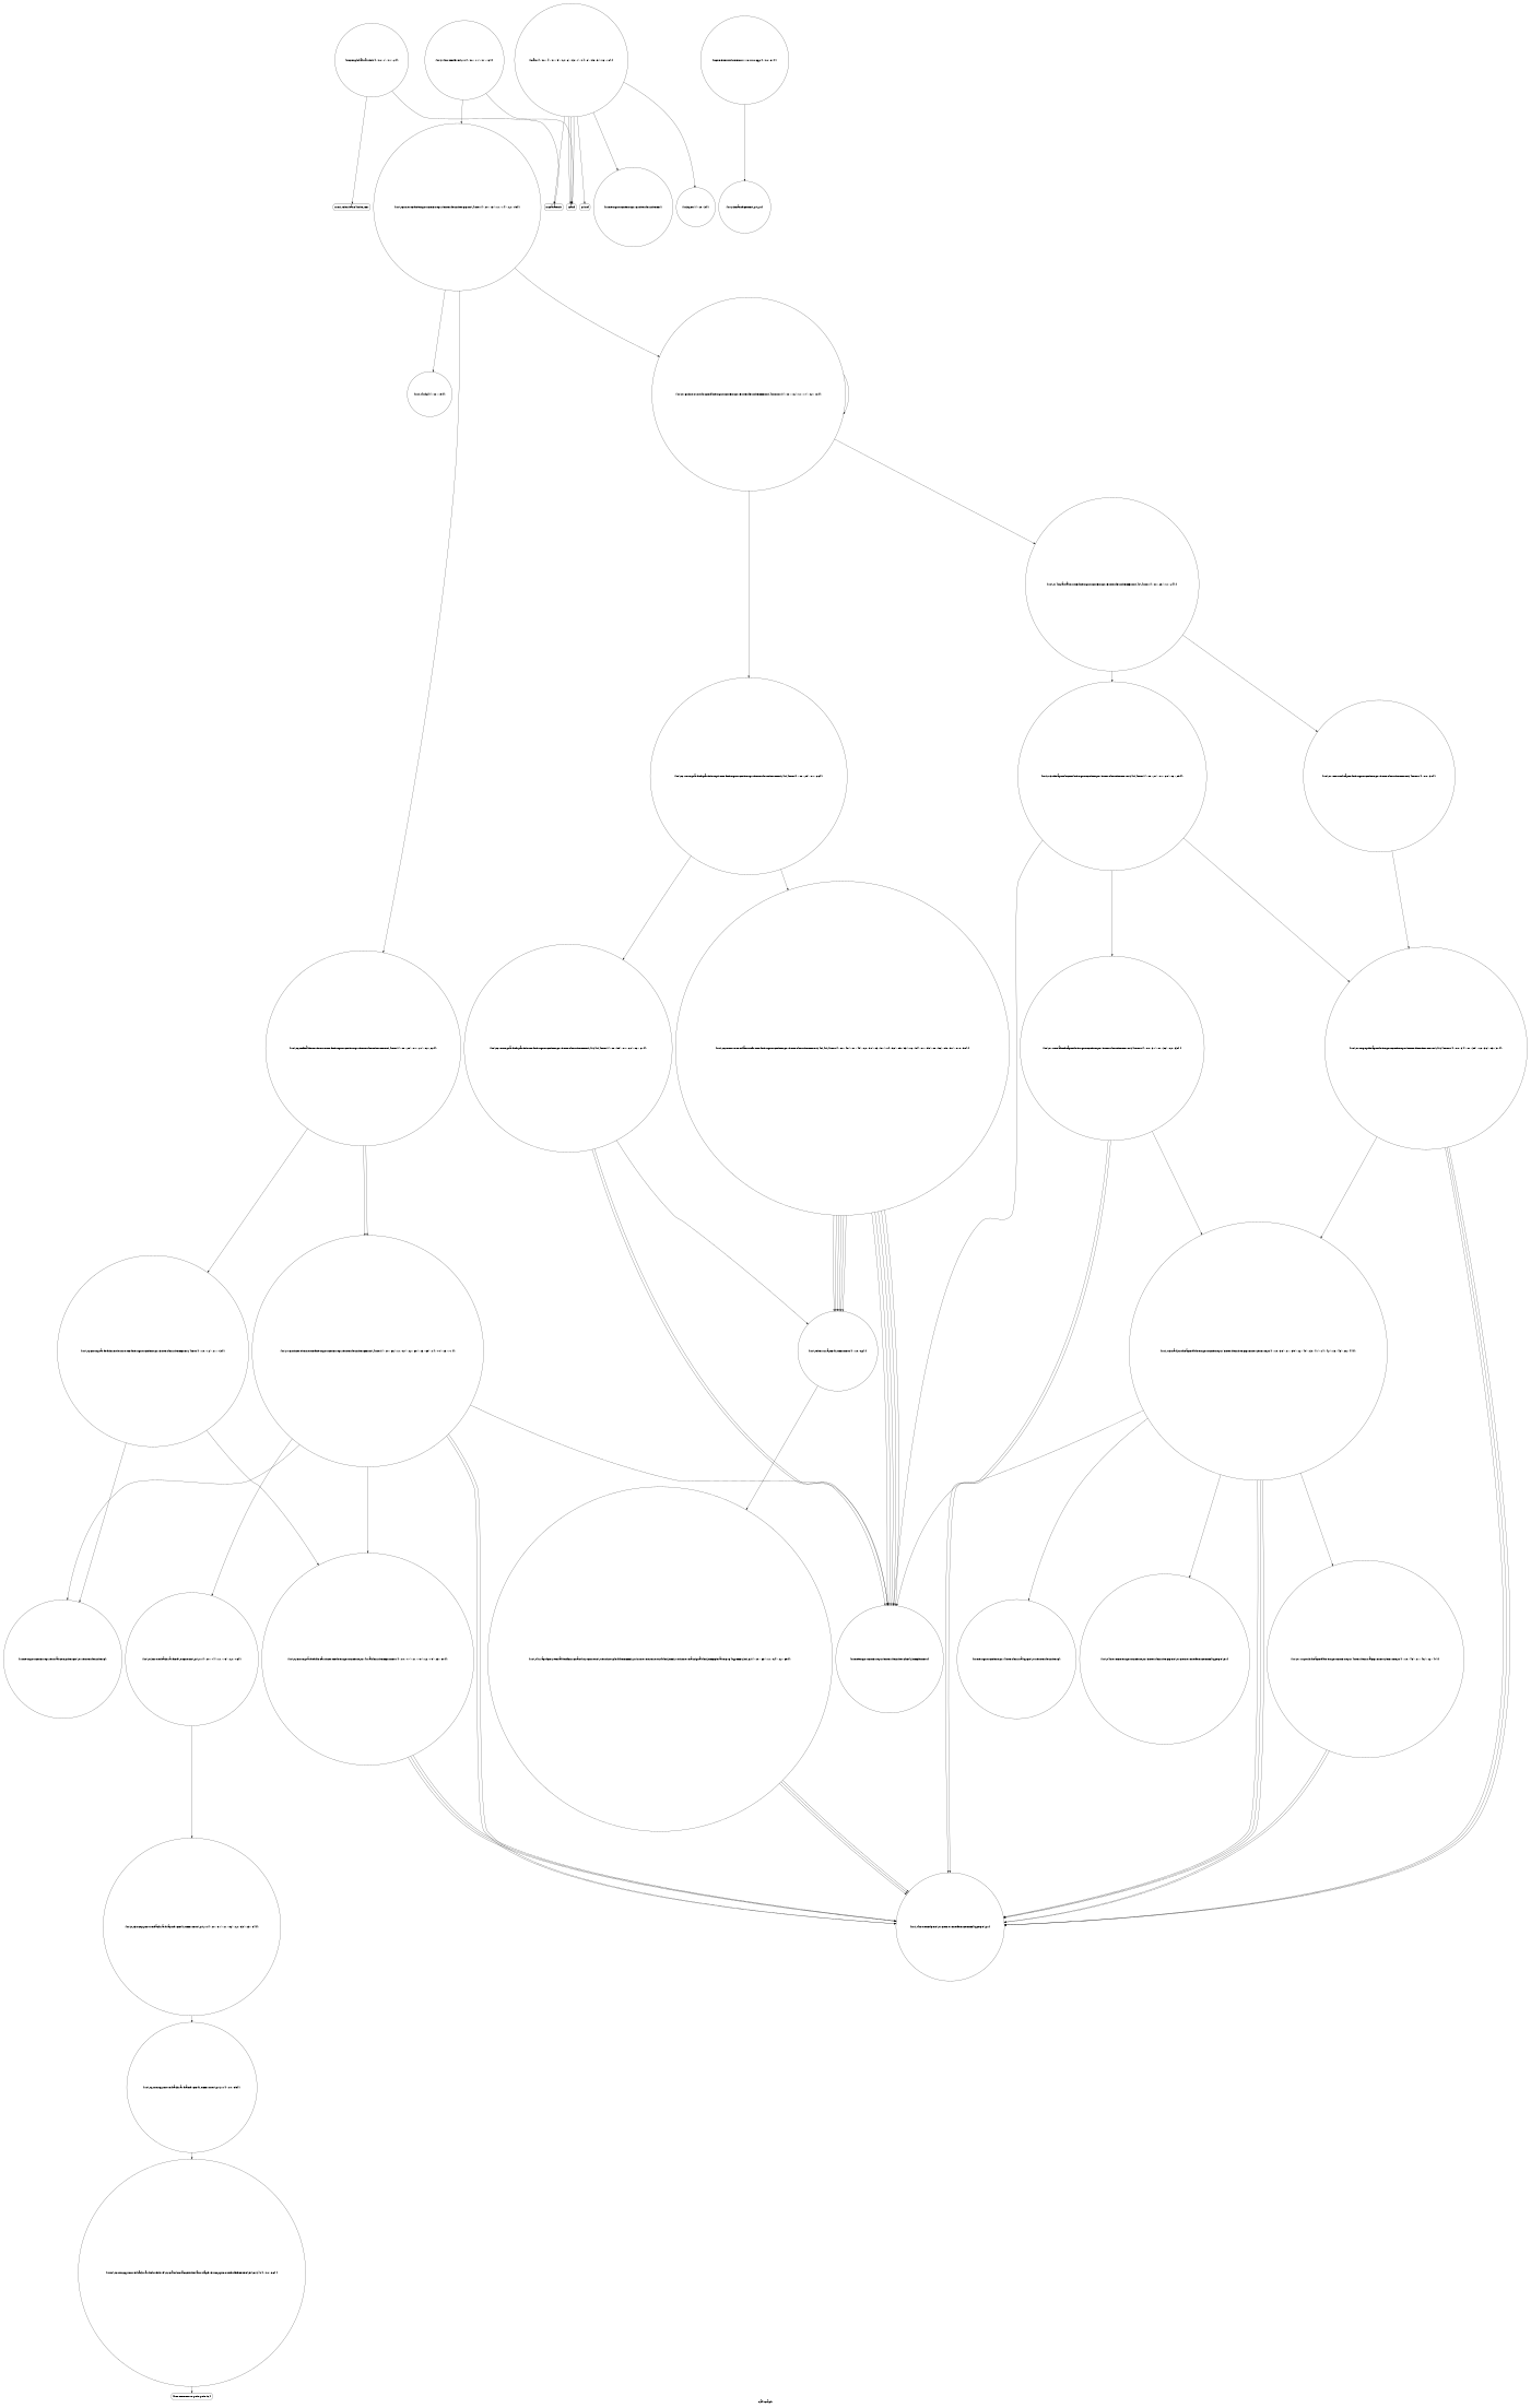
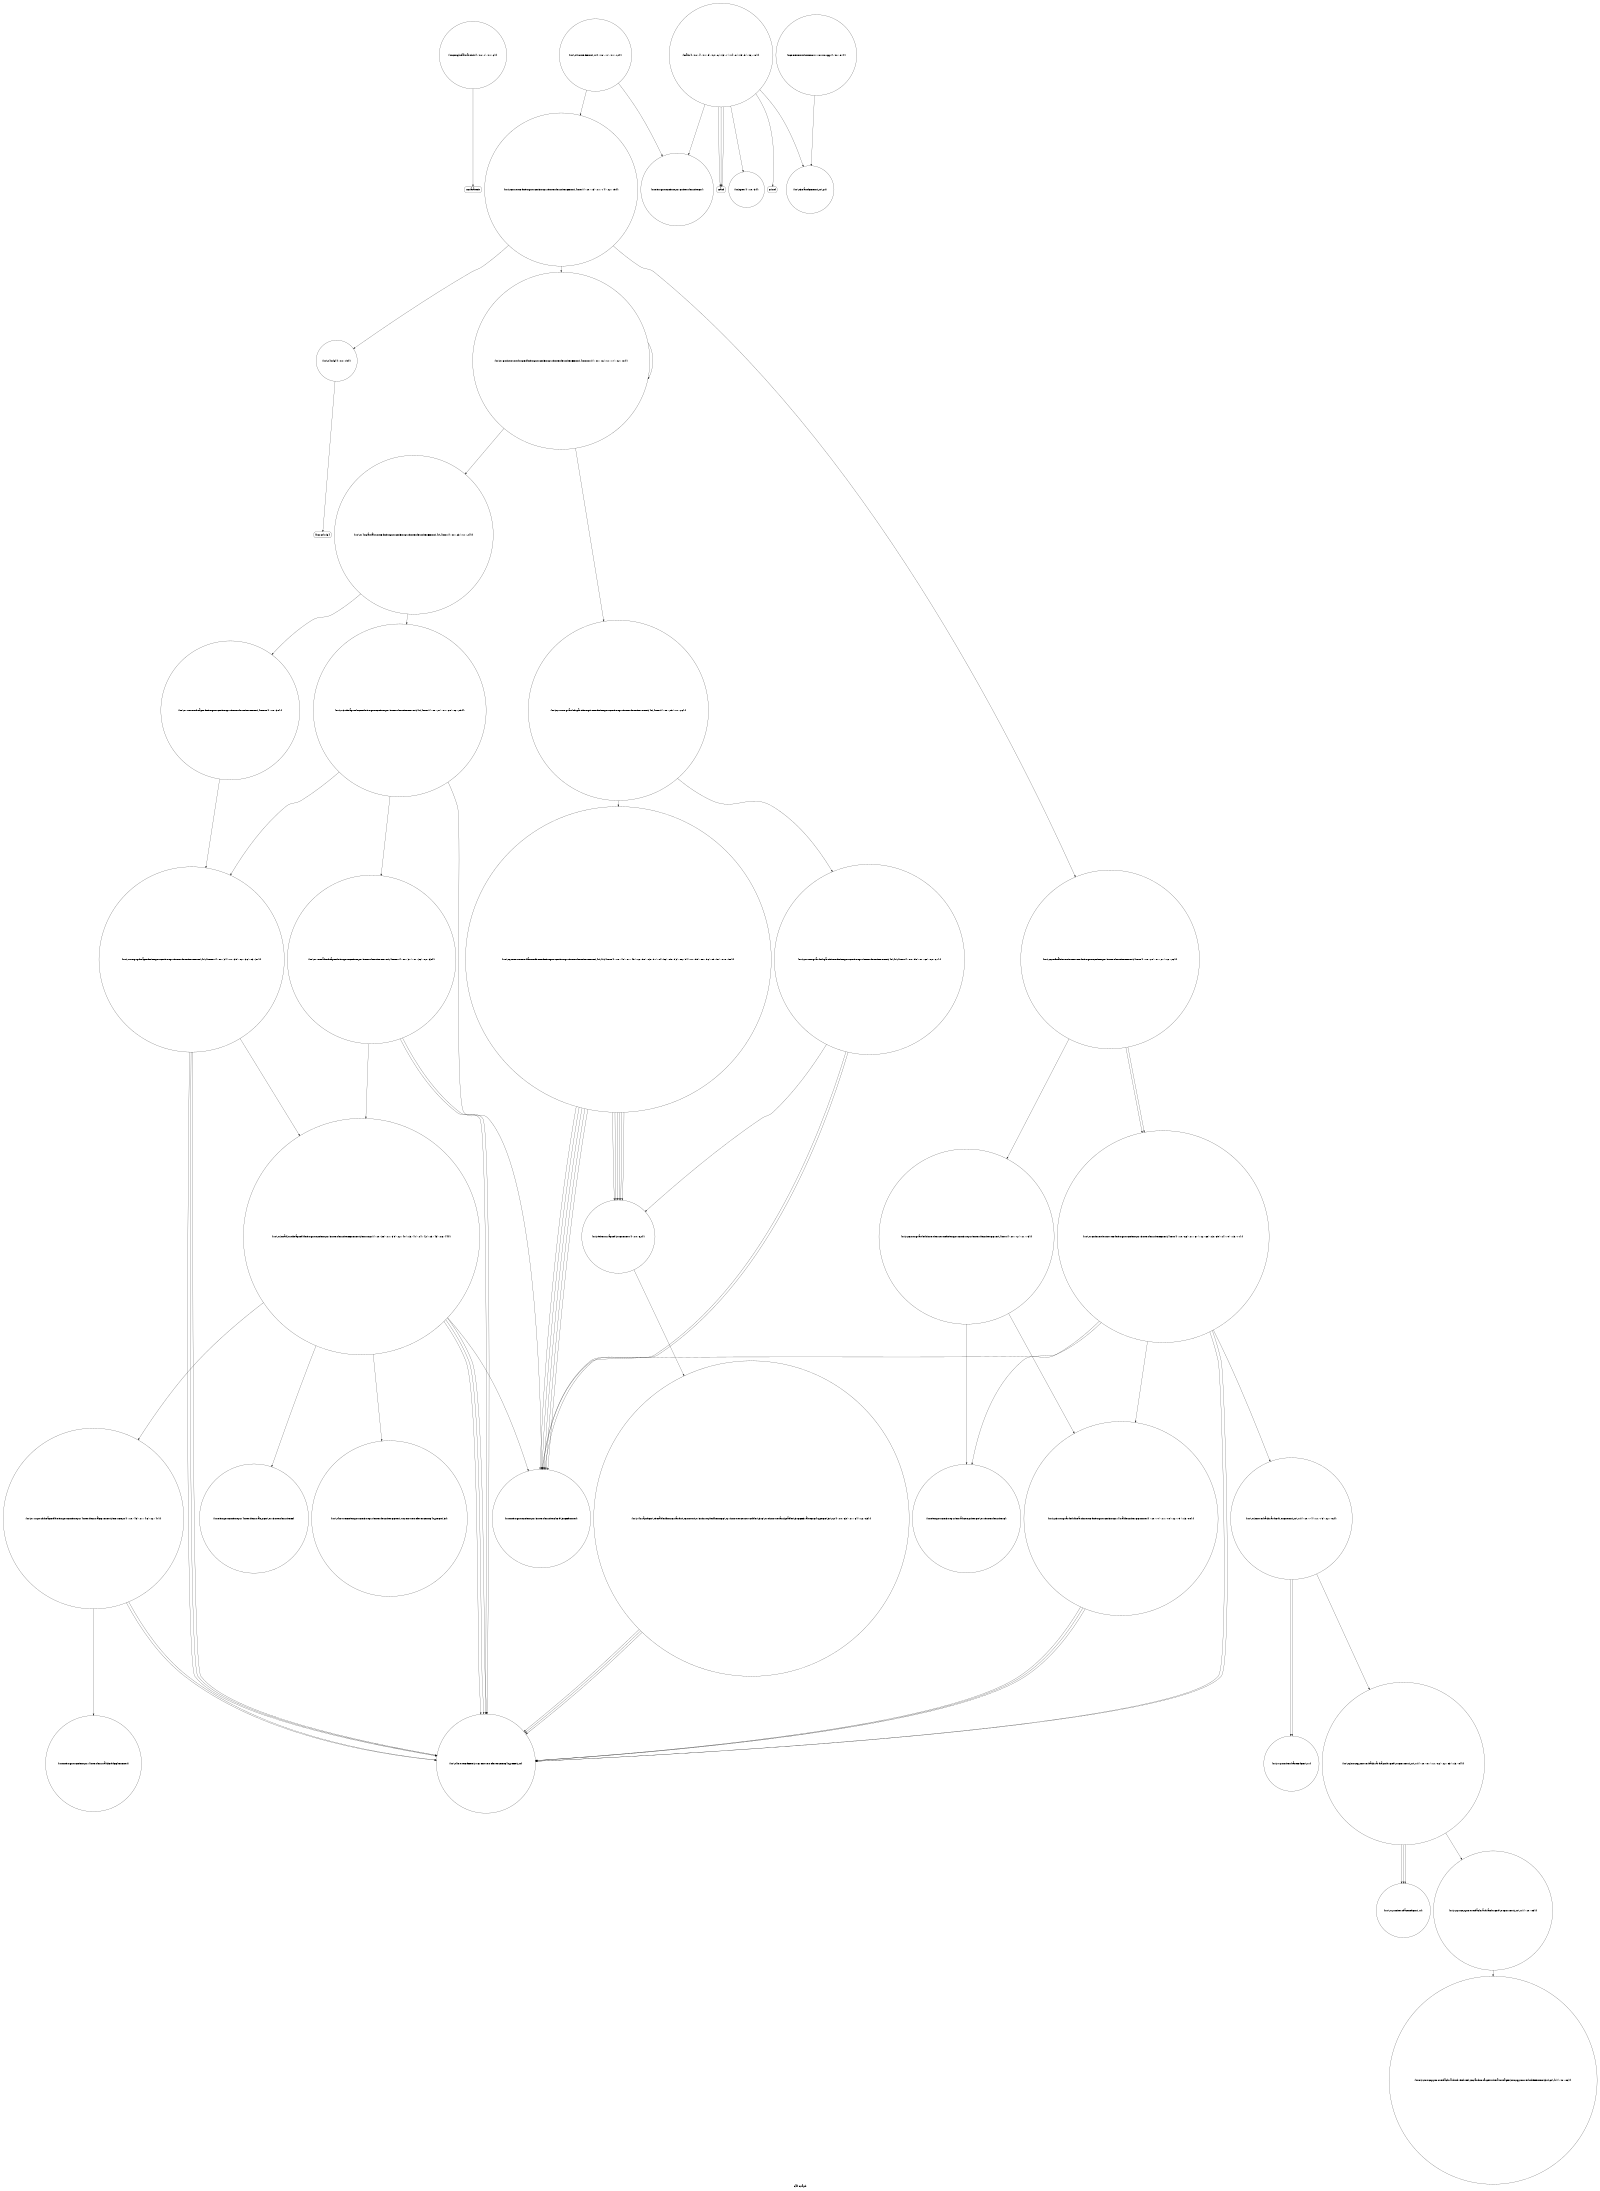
  digraph {
    label="Call Graph"
    node [shape=circle]
    edge [color=black tailport=s0]
    n1 [label="{__cxx_global_var_init|{<s0>1|<s1>2}}"]
-   n2 [label="{_ZNSt8ios_base4InitC1Ev}" shape=Mrecord]
    n3 [label="{__cxa_atexit}" shape=Mrecord]
    n4 [label="{_ZN9__gnu_cxx5__ops14_Iter_less_valC2ENS0_15_Iter_less_iterE}"]
    n5 [label="{scanf}" shape=Mrecord]
+   n6 [label="{llvm.ctlz.i64}" shape=Mrecord]
    n7 [label="{_ZSt4__lgl|{<s0>19}}"]
+   n8 [label="{_ZSt12__miter_baseIPdET_S1_}"]
    n9 [label="{_ZNK9__gnu_cxx5__ops15_Iter_less_iterclIPdS3_EEbT_T0_}"]
+   n10 [label="{_ZNK9__gnu_cxx5__ops14_Iter_less_valclIPddEEbT_RT0_}"]
    n11 [label="{_ZSt3maxIdERKT_S2_S2_}"]
    n12 [label="{_ZSt26__unguarded_insertion_sortIPdN9__gnu_cxx5__ops15_Iter_less_iterEEvT_S4_T0_|{<s0>72|<s1>73}}"]
    n13 [label="{_ZN9__gnu_cxx5__ops15__val_comp_iterENS0_15_Iter_less_iterE}"]
    n14 [label="{_ZSt25__unguarded_linear_insertIPdN9__gnu_cxx5__ops14_Val_less_iterEEvT_T0_|{<s0>77|<s1>78|<s2>79|<s3>80}}"]
    n15 [label="{_ZSt4moveIRdEONSt16remove_referenceIT_E4typeEOS2_}"]
    n16 [label="{_ZSt14__partial_sortIPdN9__gnu_cxx5__ops15_Iter_less_iterEEvT_S4_S4_T0_|{<s0>23|<s1>24}}"]
    n17 [label="{_ZSt13__heap_selectIPdN9__gnu_cxx5__ops15_Iter_less_iterEEvT_S4_S4_T0_|{<s0>27|<s1>28|<s2>29}}"]
    n18 [label="{_ZSt11__sort_heapIPdN9__gnu_cxx5__ops15_Iter_less_iterEEvT_S4_RT0_|{<s0>30}}"]
    n19 [label="{_ZSt11__make_heapIPdN9__gnu_cxx5__ops15_Iter_less_iterEEvT_S4_RT0_|{<s0>31|<s1>32|<s2>33}}"]
    n20 [label="{_ZSt10__pop_heapIPdN9__gnu_cxx5__ops15_Iter_less_iterEEvT_S4_S4_RT0_|{<s0>34|<s1>35|<s2>36|<s3>37}}"]
    n21 [label="{_ZSt13__adjust_heapIPdldN9__gnu_cxx5__ops15_Iter_less_iterEEvT_T0_S5_T1_T2_|{<s0>38|<s1>39|<s2>40|<s3>41|<s4>42|<s5>43|<s6>44}}"]
+   n22 [label="{_ZSt12__niter_baseIPdET_S1_}"]
    n23 [label="{_Z3getv|{<s0>3}}"]
    n24 [label="{_ZSt21__unguarded_partitionIPdN9__gnu_cxx5__ops15_Iter_less_iterEET_S4_S4_S4_T0_|{<s0>59|<s1>60|<s2>61}}"]
    n25 [label="{_ZSt9iter_swapIPdS0_EvT_T0_|{<s0>62}}"]
    n26 [label="{_ZSt4swapIdENSt9enable_ifIXsr6__and_ISt6__not_ISt15__is_tuple_likeIT_EESt21is_move_constructibleIS3_ESt18is_move_assignableIS3_EEE5valueEvE4typeERS3_SC_|{<s0>63|<s1>64|<s2>65}}"]
    n27 [label="{_ZSt6__sortIPdN9__gnu_cxx5__ops15_Iter_less_iterEEvT_S4_T0_|{<s0>13|<s1>14|<s2>15}}"]
    n28 [label="{_ZSt16__introsort_loopIPdlN9__gnu_cxx5__ops15_Iter_less_iterEEvT_S4_T0_T1_|{<s0>16|<s1>17|<s2>18}}"]
    n29 [label="{_ZSt22__final_insertion_sortIPdN9__gnu_cxx5__ops15_Iter_less_iterEEvT_S4_T0_|{<s0>20|<s1>21|<s2>22}}"]
    n30 [label="{_ZSt27__unguarded_partition_pivotIPdN9__gnu_cxx5__ops15_Iter_less_iterEET_S4_S4_T0_|{<s0>25|<s1>26}}"]
    n31 [label="{_ZSt16__insertion_sortIPdN9__gnu_cxx5__ops15_Iter_less_iterEEvT_S4_T0_|{<s0>66|<s1>67|<s2>68|<s3>69|<s4>70|<s5>71}}"]
    n32 [label="{_ZSt22__move_median_to_firstIPdN9__gnu_cxx5__ops15_Iter_less_iterEEvT_S4_S4_S4_T0_|{<s0>48|<s1>49|<s2>50|<s3>51|<s4>52|<s5>53|<s6>54|<s7>55|<s8>56|<s9>57|<s10>58}}"]
    n33 [label="{_ZSt13move_backwardIPdS0_ET0_T_S2_S1_|{<s0>74|<s1>75|<s2>76}}"]
    n34 [label="{_ZSt4moveIRN9__gnu_cxx5__ops15_Iter_less_iterEEONSt16remove_referenceIT_E4typeEOS5_}"]
    n35 [label="{_ZSt11__push_heapIPdldN9__gnu_cxx5__ops14_Iter_less_valEEvT_T0_S5_T1_RT2_|{<s0>45|<s1>46|<s2>47}}"]
-   n36 [label="{llvm.memmove.p0i8.p0i8.i64}" shape=Mrecord]
    n37 [label="{main|{<s0>4|<s1>5|<s2>6|<s3>7|<s4>8|<s5>9|<s6>10}}"]
    n38 [label="{printf}" shape=Mrecord]
    n39 [label="{_ZN9__gnu_cxx5__ops16__iter_less_iterEv}"]
    n40 [label="{_ZSt4sortIPdEvT_S1_|{<s0>11|<s1>12}}"]
    n41 [label="{_ZSt23__copy_move_backward_a2ILb1EPdS0_ET1_T0_S2_S1_|{<s0>81|<s1>82|<s2>83|<s3>84}}"]
    n42 [label="{_ZSt22__copy_move_backward_aILb1EPdS0_ET1_T0_S2_S1_|{<s0>85}}"]
    n43 [label="{_ZNSt20__copy_move_backwardILb1ELb1ESt26random_access_iterator_tagE13__copy_move_bIdEEPT_PKS3_S6_S4_|{<s0>86}}"]
    n44 [label="{_GLOBAL__sub_I_enot.1.10_1_0.cpp|{<s0>87}}"]
-   n1 -> n2
    n1 -> n3 [tailport=s1]
+   n7 -> n6
    n12 -> n13
    n12 -> n14 [tailport=s1]
    n14 -> n15
    n14 -> n15 [tailport=s2]
    n14 -> n15 [tailport=s3]
    n16 -> n17
    n16 -> n18 [tailport=s1]
    n17 -> n9 [tailport=s1]
    n17 -> n19
    n17 -> n20 [tailport=s2]
    n18 -> n20
    n19 -> n15
    n19 -> n15 [tailport=s1]
    n19 -> n21 [tailport=s2]
    n20 -> n15
    n20 -> n15 [tailport=s1]
    n20 -> n15 [tailport=s2]
    n20 -> n21 [tailport=s3]
    n21 -> n4 [tailport=s4]
    n21 -> n9
    n21 -> n15 [tailport=s1]
    n21 -> n15 [tailport=s2]
    n21 -> n15 [tailport=s5]
    n21 -> n34 [tailport=s3]
    n21 -> n35 [tailport=s6]
    n24 -> n9
    n24 -> n9 [tailport=s1]
    n24 -> n25 [tailport=s2]
    n25 -> n26
    n26 -> n15
    n26 -> n15 [tailport=s1]
    n26 -> n15 [tailport=s2]
    n27 -> n7
    n27 -> n28 [tailport=s1]
    n27 -> n29 [tailport=s2]
    n28 -> n16
    n28 -> n28 [tailport=s2]
    n28 -> n30 [tailport=s1]
    n29 -> n12 [tailport=s1]
    n29 -> n31
    n29 -> n31 [tailport=s2]
    n30 -> n24 [tailport=s1]
    n30 -> n32
    n31 -> n9
    n31 -> n13 [tailport=s4]
    n31 -> n14 [tailport=s5]
    n31 -> n15 [tailport=s1]
    n31 -> n15 [tailport=s3]
    n31 -> n33 [tailport=s2]
    n32 -> n9
    n32 -> n9 [tailport=s1]
    n32 -> n9 [tailport=s3]
    n32 -> n9 [tailport=s6]
    n32 -> n9 [tailport=s8]
    n32 -> n25 [tailport=s2]
    n32 -> n25 [tailport=s4]
    n32 -> n25 [tailport=s5]
    n32 -> n25 [tailport=s7]
    n32 -> n25 [tailport=s9]
    n32 -> n25 [tailport=s10]
+   n33 -> n8
+   n33 -> n8 [tailport=s1]
    n33 -> n41 [tailport=s2]
+   n35 -> n10
    n35 -> n15 [tailport=s1]
    n35 -> n15 [tailport=s2]
    n37 -> n5
    n37 -> n5 [tailport=s1]
    n37 -> n5 [tailport=s2]
-   n37 -> n3 [tailport=s5]
+   n37 -> n11 [tailport=s5]
    n37 -> n23 [tailport=s4]
    n37 -> n38 [tailport=s6]
    n37 -> n39 [tailport=s3]
    n40 -> n27 [tailport=s1]
-   n40 -> n5
+   n40 -> n39
+   n41 -> n22
+   n41 -> n22 [tailport=s1]
+   n41 -> n22 [tailport=s2]
    n41 -> n42 [tailport=s3]
    n42 -> n43
-   n43 -> n36
    n44 -> n11
  }
